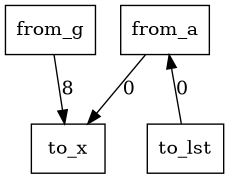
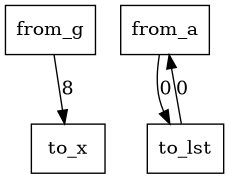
  digraph {
    rankdir=TB
    node [fillcolor=white shape=box style=filled]
    n1 [label=<from_g>]
    n2 [label=<to_x>]
    n3 [label=<from_a>]
    n4 [label=<to_lst>]
    n1 -> n2 [label=8]
-   n3 -> n2 [label=0]
+   n3 -> n4 [label=0]
    n4 -> n3 [label=0]
  }
